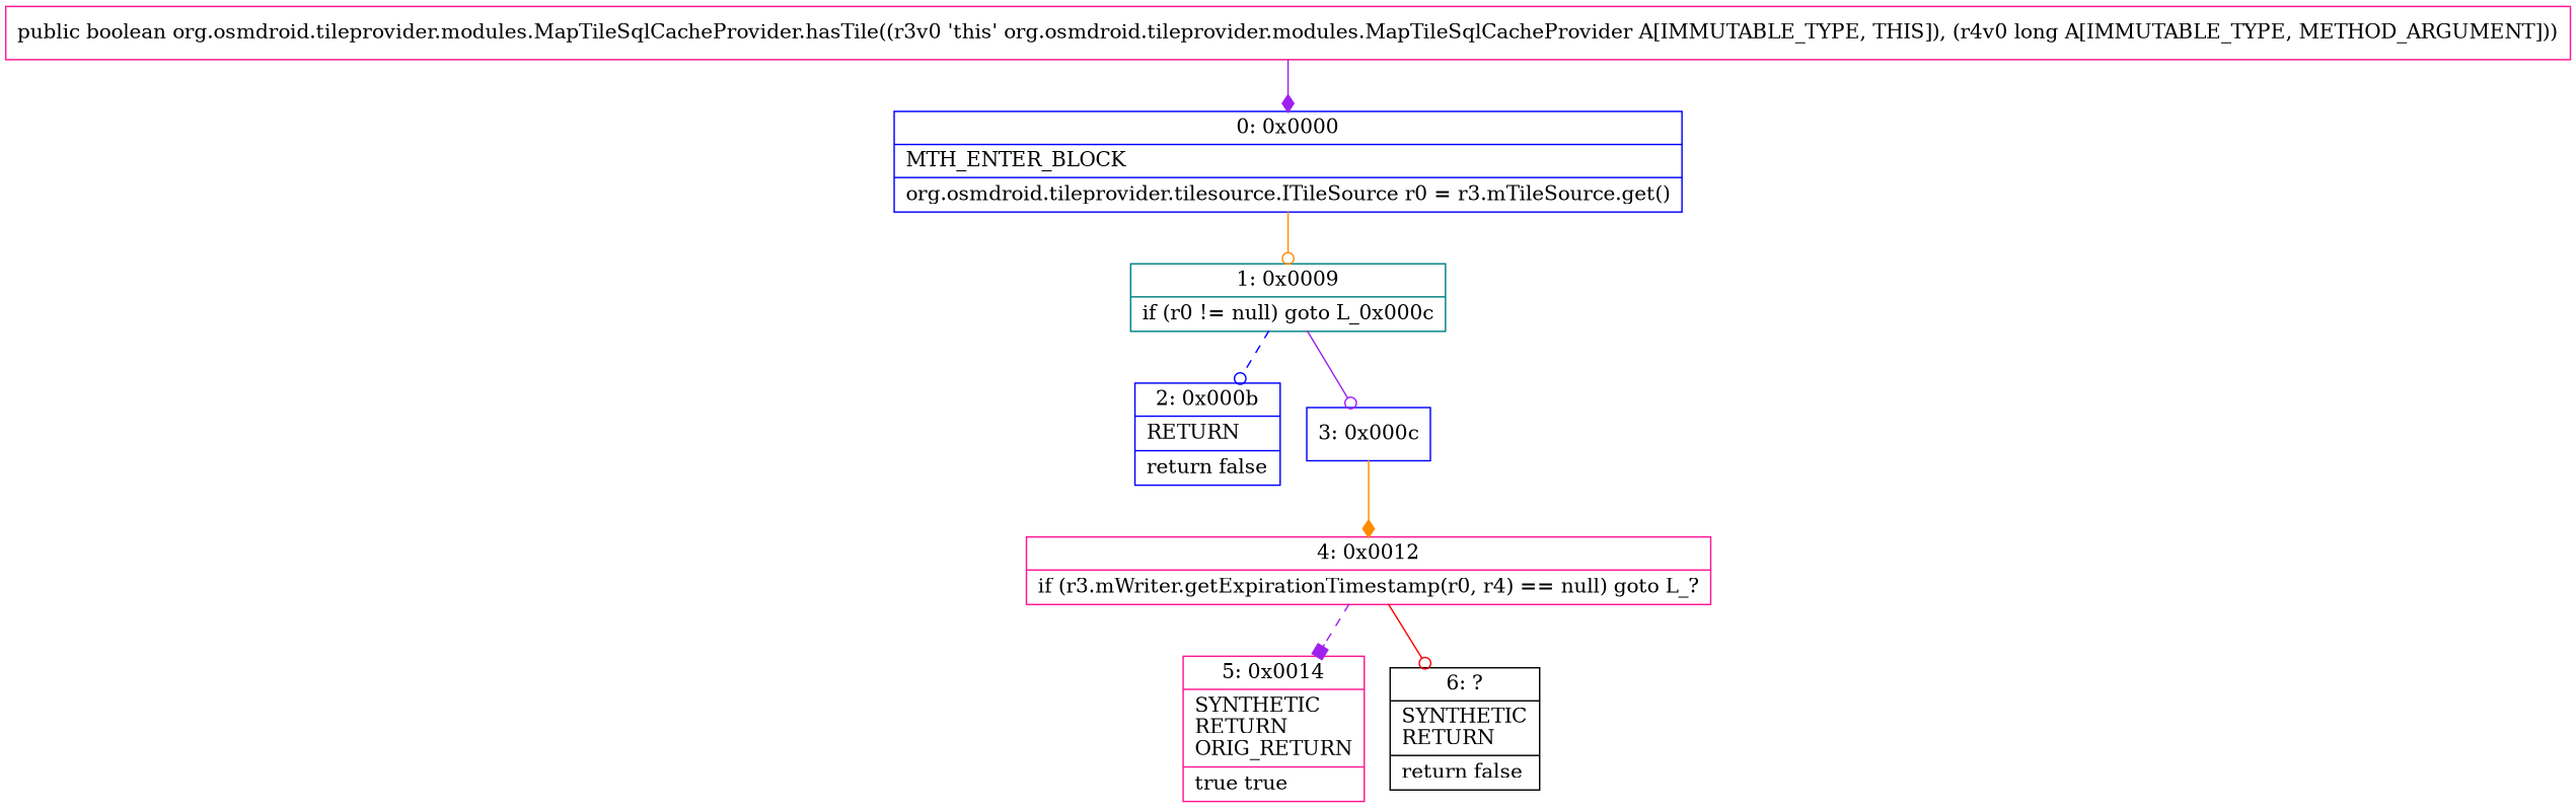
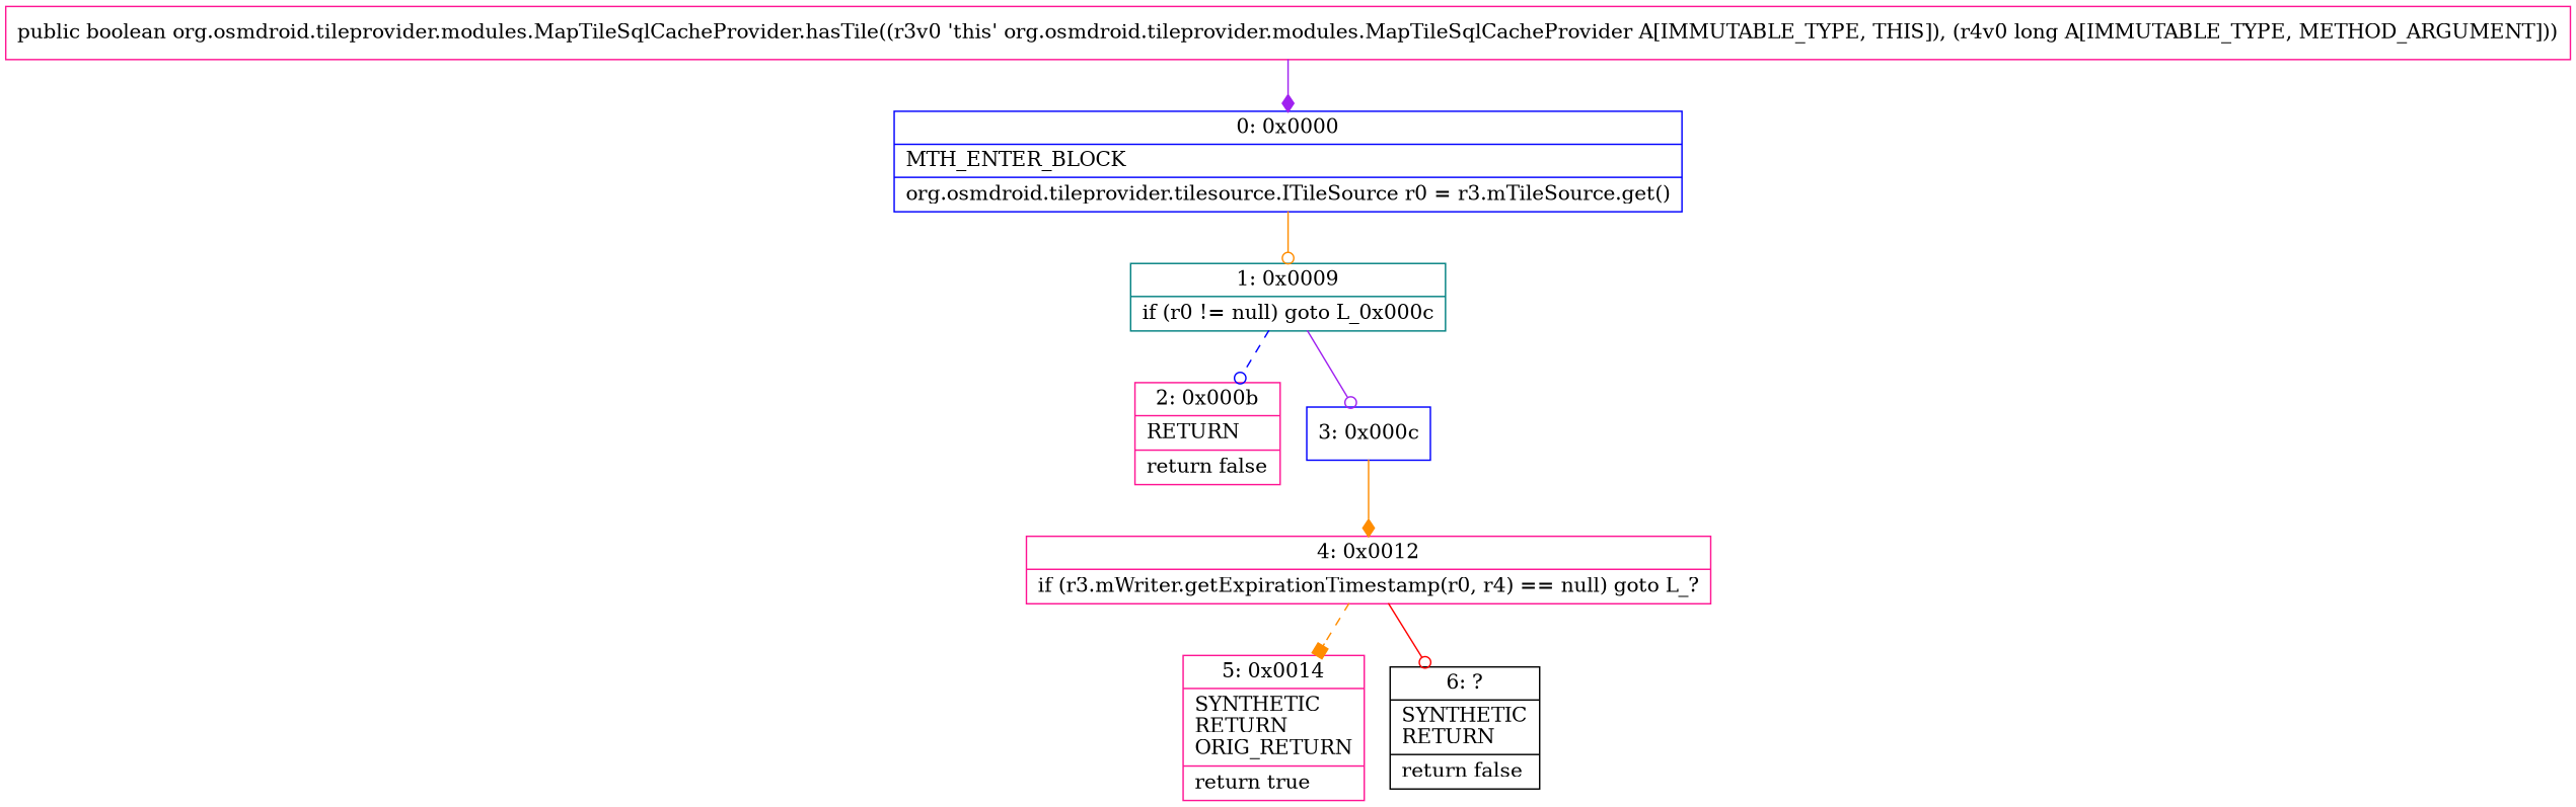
  digraph {
    node [color=blue shape=record]
    edge [arrowhead=odot color=purple]
    n1 [label="{0\:\ 0x0000|MTH_ENTER_BLOCK\l|org.osmdroid.tileprovider.tilesource.ITileSource r0 = r3.mTileSource.get()\l}"]
    n2 [color=teal label="{1\:\ 0x0009|if (r0 != null) goto L_0x000c\l}"]
-   n3 [label="{2\:\ 0x000b|RETURN\l|return false\l}"]
+   n3 [color=deeppink label="{2\:\ 0x000b|RETURN\l|return false\l}"]
    n4 [label="{3\:\ 0x000c}"]
    n5 [color=deeppink label="{4\:\ 0x0012|if (r3.mWriter.getExpirationTimestamp(r0, r4) == null) goto L_?\l}"]
-   n6 [color=deeppink label="{5\:\ 0x0014|SYNTHETIC\lRETURN\lORIG_RETURN\l|true true\l}"]
+   n6 [color=deeppink label="{5\:\ 0x0014|SYNTHETIC\lRETURN\lORIG_RETURN\l|return true\l}"]
    n7 [color=black label="{6\:\ ?|SYNTHETIC\lRETURN\l|return false\l}"]
    n8 [color=deeppink label="{public boolean org.osmdroid.tileprovider.modules.MapTileSqlCacheProvider.hasTile((r3v0 'this' org.osmdroid.tileprovider.modules.MapTileSqlCacheProvider A[IMMUTABLE_TYPE, THIS]), (r4v0 long A[IMMUTABLE_TYPE, METHOD_ARGUMENT])) }"]
    n1 -> n2 [color=darkorange]
    n2 -> n3 [color=blue style=dashed]
    n2 -> n4
    n4 -> n5 [arrowhead=diamond color=darkorange]
-   n5 -> n6 [arrowhead=box style=dashed]
+   n5 -> n6 [arrowhead=box color=darkorange style=dashed]
    n5 -> n7 [color=red]
    n8 -> n1 [arrowhead=diamond]
  }
